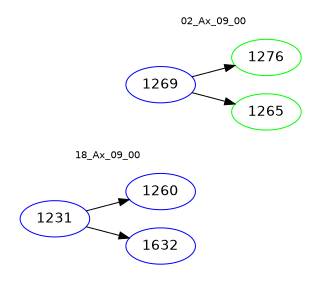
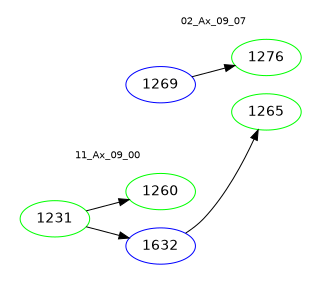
  digraph {
    fontname="DejaVu Sans"
    rankdir=LR
    node [color=blue fontname="DejaVu Sans"]
    edge [color=black fontname="DejaVu Sans"]
    n1 [label=1269]
    n2 [color=green label=1265]
    n3 [color=green label=1276]
-   n4 [label=1231]
+   n4 [color=green label=1231]
    n5 [label=1632]
-   n6 [label=1260]
+   n6 [color=green label=1260]
    subgraph cluster_1 {
      color=white
      fontsize=10
-     label="02_Ax_09_00"
+     label="02_Ax_09_07"
      n1
      n2
      n3
    }
    subgraph cluster_2 {
      color=white
      fontsize=10
-     label="18_Ax_09_00"
+     label="11_Ax_09_00"
      n4
      n5
      n6
    }
-   n1 -> n2
+   n5 -> n2
    n1 -> n3
    n4 -> n5
    n4 -> n6
  }
